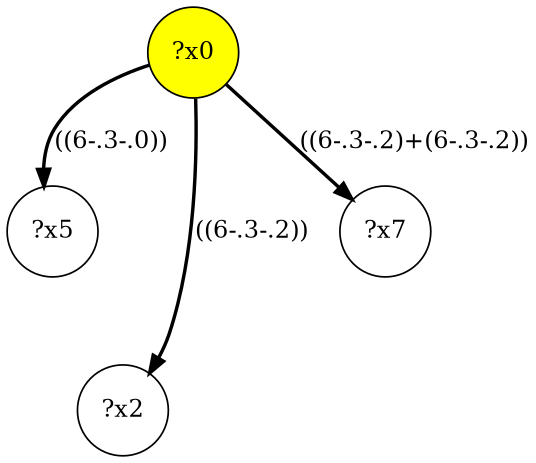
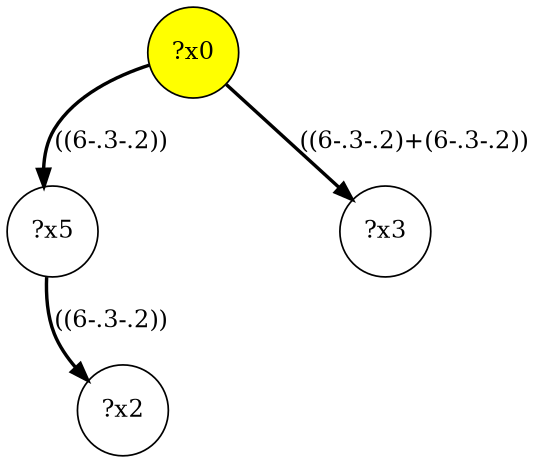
  digraph {
    node [shape=circle]
    edge [style=bold]
    n1 [fillcolor=yellow label="?x0" style="filled,"]
    n2 [label="?x5"]
    n3 [label="?x2"]
-   n4 [label="?x7"]
-   n1 -> n2 [label="((6-.3-.0))"]
-   n1 -> n3 [label="((6-.3-.2))"]
+   n4 [label="?x3"]
+   n1 -> n2 [label="((6-.3-.2))"]
+   n2 -> n3 [label="((6-.3-.2))"]
    n1 -> n4 [label="((6-.3-.2)+(6-.3-.2))"]
  }
